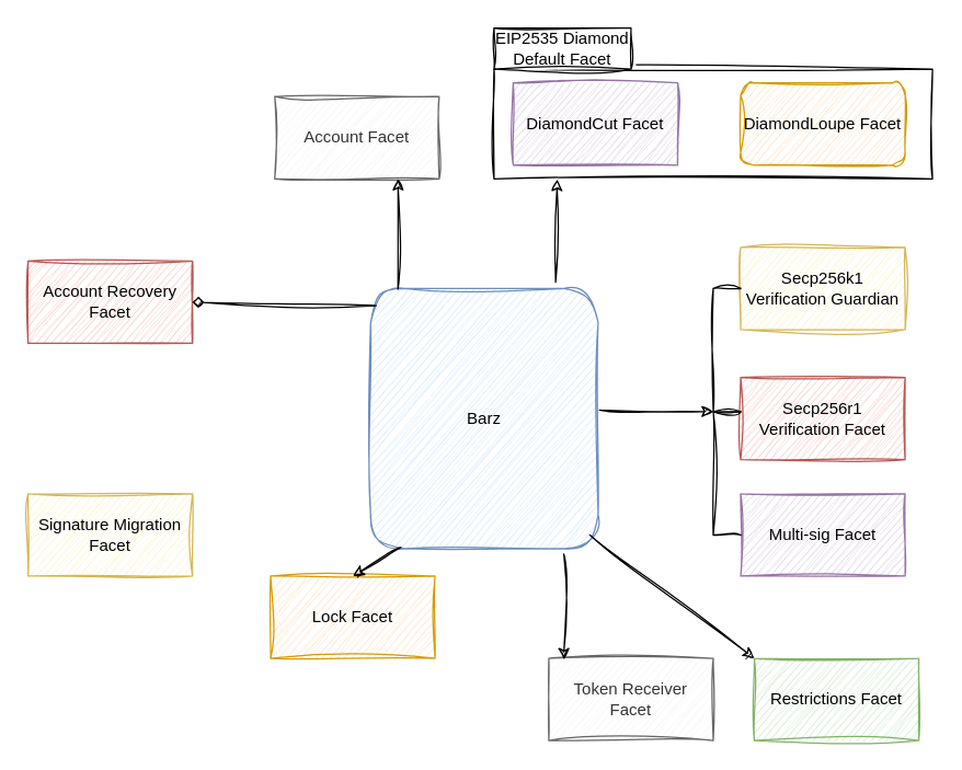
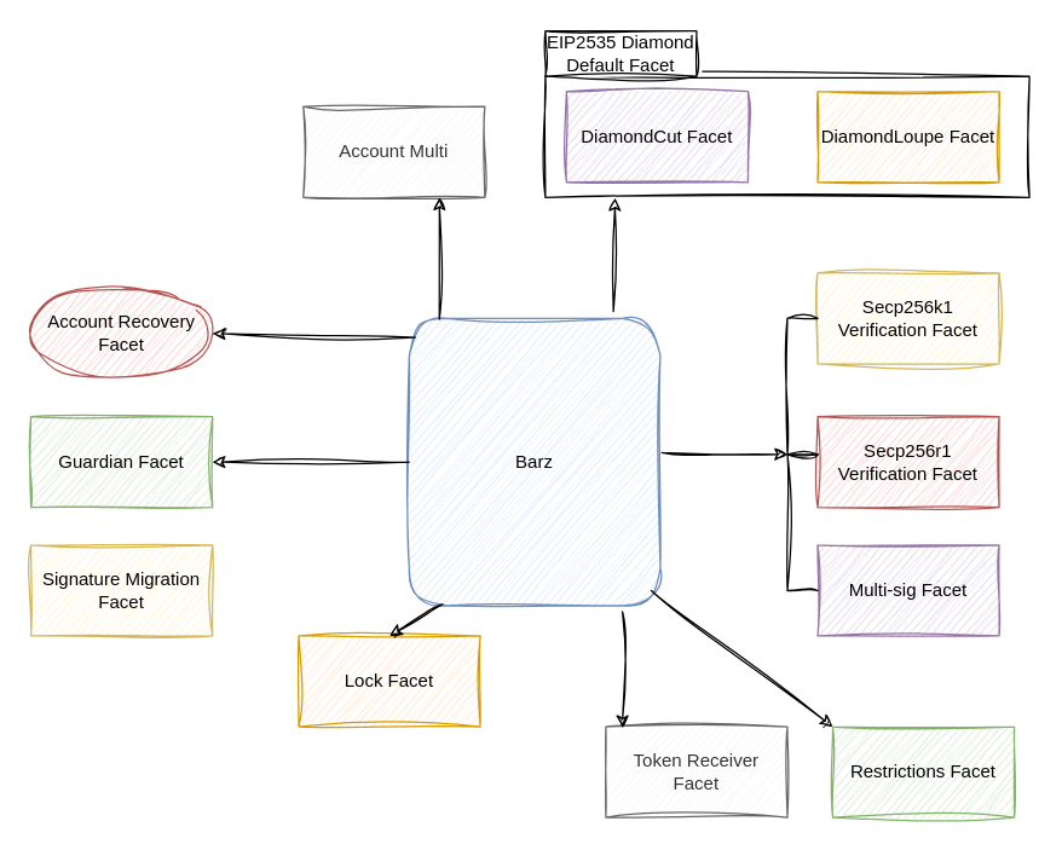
  <mxCell id="0" />
  <mxCell id="1" parent="0" />
  <mxCell id="2" value="" style="rounded=0;whiteSpace=wrap;html=1;fillColor=none;sketch=1;curveFitting=1;jiggle=2;" parent="1" vertex="1"><mxGeometry x="360" y="50" width="320" height="80" as="geometry" /></mxCell>
  <mxCell id="3" value="Barz" style="rounded=1;whiteSpace=wrap;html=1;fillColor=#dae8fc;strokeColor=#6c8ebf;sketch=1;curveFitting=1;jiggle=2;" parent="1" vertex="1"><mxGeometry x="270" y="210" width="166" height="190" as="geometry" /></mxCell>
- <mxCell id="4" value="Account Recovery Facet" style="rounded=0;whiteSpace=wrap;html=1;fillColor=#f8cecc;strokeColor=#b85450;sketch=1;curveFitting=1;jiggle=2;" parent="1" vertex="1"><mxGeometry x="20" y="190" width="120" height="60" as="geometry" /></mxCell>
- <mxCell id="6" value="Account Facet" style="rounded=0;whiteSpace=wrap;html=1;fillColor=#f5f5f5;fontColor=#333333;strokeColor=#666666;sketch=1;curveFitting=1;jiggle=2;" parent="1" vertex="1"><mxGeometry x="200" y="70" width="120" height="60" as="geometry" /></mxCell>
+ <mxCell id="4" value="Account Recovery Facet" style="ellipse;whiteSpace=wrap;html=1;fillColor=#f8cecc;strokeColor=#b85450;sketch=1;curveFitting=1;jiggle=2;" parent="1" vertex="1"><mxGeometry x="20" y="190" width="120" height="60" as="geometry" /></mxCell>
+ <mxCell id="5" value="Guardian Facet" style="rounded=0;whiteSpace=wrap;html=1;fillColor=#d5e8d4;strokeColor=#82b366;sketch=1;curveFitting=1;jiggle=2;" parent="1" vertex="1"><mxGeometry x="20" y="275" width="120" height="60" as="geometry" /></mxCell>
+ <mxCell id="6" value="Account Multi" style="rounded=0;whiteSpace=wrap;html=1;fillColor=#f5f5f5;fontColor=#333333;strokeColor=#666666;sketch=1;curveFitting=1;jiggle=2;" parent="1" vertex="1"><mxGeometry x="200" y="70" width="120" height="60" as="geometry" /></mxCell>
  <mxCell id="7" value="DiamondCut Facet" style="rounded=0;whiteSpace=wrap;html=1;fillColor=#e1d5e7;strokeColor=#9673a6;sketch=1;curveFitting=1;jiggle=2;" parent="1" vertex="1"><mxGeometry x="374" y="60" width="120" height="60" as="geometry" /></mxCell>
- <mxCell id="8" value="DiamondLoupe Facet" style="whiteSpace=wrap;html=1;fillColor=#ffe6cc;strokeColor=#d79b00;sketch=1;curveFitting=1;jiggle=2;rounded=1;" parent="1" vertex="1"><mxGeometry x="540" y="60" width="120" height="60" as="geometry" /></mxCell>
- <mxCell id="9" value="Secp256k1 Verification Guardian" style="rounded=0;whiteSpace=wrap;html=1;fillColor=#fff2cc;strokeColor=#d6b656;sketch=1;curveFitting=1;jiggle=2;" parent="1" vertex="1"><mxGeometry x="540" y="180" width="120" height="60" as="geometry" /></mxCell>
+ <mxCell id="8" value="DiamondLoupe Facet" style="rounded=0;whiteSpace=wrap;html=1;fillColor=#ffe6cc;strokeColor=#d79b00;sketch=1;curveFitting=1;jiggle=2;" parent="1" vertex="1"><mxGeometry x="540" y="60" width="120" height="60" as="geometry" /></mxCell>
+ <mxCell id="9" value="Secp256k1 Verification Facet" style="rounded=0;whiteSpace=wrap;html=1;fillColor=#fff2cc;strokeColor=#d6b656;sketch=1;curveFitting=1;jiggle=2;" parent="1" vertex="1"><mxGeometry x="540" y="180" width="120" height="60" as="geometry" /></mxCell>
  <mxCell id="10" value="Secp256r1 Verification Facet" style="rounded=0;whiteSpace=wrap;html=1;fillColor=#f8cecc;strokeColor=#b85450;sketch=1;curveFitting=1;jiggle=2;" parent="1" vertex="1"><mxGeometry x="540" y="275" width="120" height="60" as="geometry" /></mxCell>
  <mxCell id="11" value="Signature Migration Facet" style="rounded=0;whiteSpace=wrap;html=1;fillColor=#fff2cc;strokeColor=#d6b656;sketch=1;curveFitting=1;jiggle=2;" parent="1" vertex="1"><mxGeometry x="20" y="360" width="120" height="60" as="geometry" /></mxCell>
  <mxCell id="12" value="Restrictions Facet" style="rounded=0;whiteSpace=wrap;html=1;fillColor=#d5e8d4;strokeColor=#82b366;sketch=1;curveFitting=1;jiggle=2;" parent="1" vertex="1"><mxGeometry x="550" y="480" width="120" height="60" as="geometry" /></mxCell>
  <mxCell id="13" value="Lock Facet" style="rounded=0;whiteSpace=wrap;html=1;fillColor=#ffe6cc;strokeColor=#d79b00;sketch=1;curveFitting=1;jiggle=2;" parent="1" vertex="1"><mxGeometry x="197" y="420" width="120" height="60" as="geometry" /></mxCell>
  <mxCell id="14" value="" style="endArrow=classic;html=1;rounded=0;entryX=0.5;entryY=0;entryDx=0;entryDy=0;exitX=0.133;exitY=0.995;exitDx=0;exitDy=0;exitPerimeter=0;sketch=1;curveFitting=1;jiggle=2;" parent="1" source="3" target="13" edge="1"><mxGeometry width="50" height="50" relative="1" as="geometry"><mxPoint x="230" y="410" as="sourcePoint" /><mxPoint x="280" y="360" as="targetPoint" /></mxGeometry></mxCell>
- <mxCell id="16" value="" style="endArrow=diamond;html=1;rounded=0;entryX=1;entryY=0.5;entryDx=0;entryDy=0;exitX=0.024;exitY=0.066;exitDx=0;exitDy=0;exitPerimeter=0;sketch=1;curveFitting=1;jiggle=2;" parent="1" source="3" target="4" edge="1"><mxGeometry width="50" height="50" relative="1" as="geometry"><mxPoint x="280" y="220" as="sourcePoint" /><mxPoint x="210" y="160" as="targetPoint" /></mxGeometry></mxCell>
+ <mxCell id="15" value="" style="endArrow=classic;html=1;rounded=0;entryX=1;entryY=0.5;entryDx=0;entryDy=0;exitX=0;exitY=0.5;exitDx=0;exitDy=0;sketch=1;curveFitting=1;jiggle=2;" parent="1" source="3" target="5" edge="1"><mxGeometry width="50" height="50" relative="1" as="geometry"><mxPoint x="350" y="290" as="sourcePoint" /><mxPoint x="400" y="240" as="targetPoint" /></mxGeometry></mxCell>
+ <mxCell id="16" value="" style="endArrow=classic;html=1;rounded=0;entryX=1;entryY=0.5;entryDx=0;entryDy=0;exitX=0.024;exitY=0.066;exitDx=0;exitDy=0;exitPerimeter=0;sketch=1;curveFitting=1;jiggle=2;" parent="1" source="3" target="4" edge="1"><mxGeometry width="50" height="50" relative="1" as="geometry"><mxPoint x="280" y="220" as="sourcePoint" /><mxPoint x="210" y="160" as="targetPoint" /></mxGeometry></mxCell>
  <mxCell id="17" value="" style="endArrow=classic;html=1;rounded=0;entryX=0.75;entryY=1;entryDx=0;entryDy=0;exitX=0.12;exitY=0.003;exitDx=0;exitDy=0;exitPerimeter=0;sketch=1;curveFitting=1;jiggle=2;" parent="1" source="3" target="6" edge="1"><mxGeometry width="50" height="50" relative="1" as="geometry"><mxPoint x="350" y="290" as="sourcePoint" /><mxPoint x="400" y="240" as="targetPoint" /></mxGeometry></mxCell>
  <mxCell id="18" value="" style="endArrow=classic;html=1;rounded=0;exitX=0.813;exitY=-0.024;exitDx=0;exitDy=0;exitPerimeter=0;entryX=0.144;entryY=1.006;entryDx=0;entryDy=0;entryPerimeter=0;sketch=1;curveFitting=1;jiggle=2;" parent="1" source="3" target="2" edge="1"><mxGeometry width="50" height="50" relative="1" as="geometry"><mxPoint x="350" y="290" as="sourcePoint" /><mxPoint x="405" y="150" as="targetPoint" /></mxGeometry></mxCell>
  <mxCell id="19" value="" style="endArrow=classic;html=1;rounded=0;entryX=0;entryY=0;entryDx=0;entryDy=0;sketch=1;curveFitting=1;jiggle=2;" parent="1" target="12" edge="1"><mxGeometry width="50" height="50" relative="1" as="geometry"><mxPoint x="430" y="390" as="sourcePoint" /><mxPoint x="400" y="240" as="targetPoint" /></mxGeometry></mxCell>
  <mxCell id="20" value="" style="shape=partialRectangle;whiteSpace=wrap;html=1;bottom=1;right=1;left=1;top=0;fillColor=none;routingCenterX=-0.5;direction=south;strokeWidth=1;sketch=1;curveFitting=1;jiggle=2;" parent="1" vertex="1"><mxGeometry x="520" y="210" width="20" height="90" as="geometry" /></mxCell>
  <mxCell id="21" value="" style="endArrow=classic;html=1;rounded=0;entryX=1;entryY=1;entryDx=0;entryDy=0;sketch=1;curveFitting=1;jiggle=2;exitX=1.006;exitY=0.467;exitDx=0;exitDy=0;exitPerimeter=0;" parent="1" source="3" target="20" edge="1"><mxGeometry width="50" height="50" relative="1" as="geometry"><mxPoint x="440" y="255" as="sourcePoint" /><mxPoint x="400" y="260" as="targetPoint" /></mxGeometry></mxCell>
  <mxCell id="22" value="EIP2535 Diamond Default Facet" style="rounded=0;whiteSpace=wrap;html=1;sketch=1;curveFitting=1;jiggle=2;" parent="1" vertex="1"><mxGeometry x="360" y="20" width="100" height="30" as="geometry" /></mxCell>
  <mxCell id="23" value="Token Receiver&lt;br&gt;Facet" style="rounded=0;whiteSpace=wrap;html=1;fillColor=#f5f5f5;fontColor=#333333;strokeColor=#666666;sketch=1;curveFitting=1;jiggle=2;" parent="1" vertex="1"><mxGeometry x="400" y="480" width="120" height="60" as="geometry" /></mxCell>
  <mxCell id="24" value="" style="endArrow=classic;html=1;rounded=0;exitX=0.849;exitY=1.021;exitDx=0;exitDy=0;exitPerimeter=0;entryX=0.092;entryY=0.017;entryDx=0;entryDy=0;entryPerimeter=0;sketch=1;curveFitting=1;jiggle=2;" parent="1" source="3" target="23" edge="1"><mxGeometry width="50" height="50" relative="1" as="geometry"><mxPoint x="350" y="310" as="sourcePoint" /><mxPoint x="400" y="260" as="targetPoint" /></mxGeometry></mxCell>
  <mxCell id="25" value="Multi-sig Facet" style="rounded=0;whiteSpace=wrap;html=1;fillColor=#e1d5e7;strokeColor=#9673a6;sketch=1;curveFitting=1;jiggle=2;" parent="1" vertex="1"><mxGeometry x="540" y="360" width="120" height="60" as="geometry" /></mxCell>
  <mxCell id="26" value="" style="shape=partialRectangle;whiteSpace=wrap;html=1;bottom=1;right=1;left=1;top=0;fillColor=none;routingCenterX=-0.5;direction=south;strokeWidth=1;sketch=1;curveFitting=1;jiggle=2;" parent="1" vertex="1"><mxGeometry x="520" y="300" width="20" height="90" as="geometry" /></mxCell>
